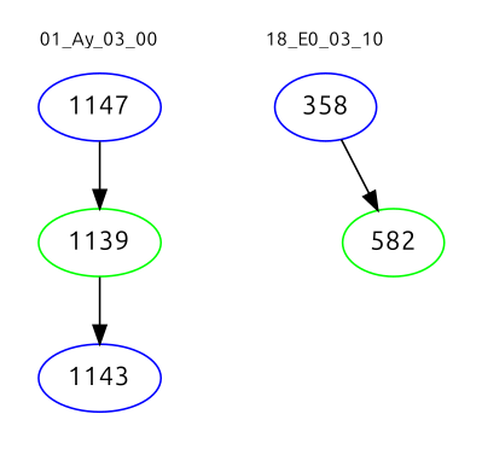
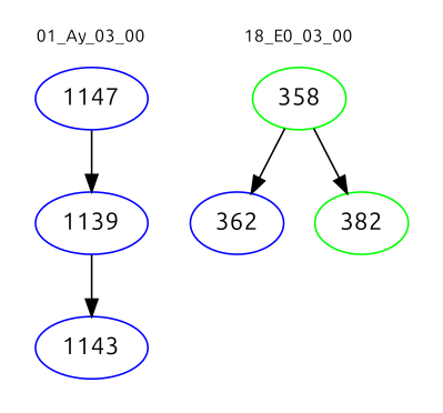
  digraph {
    fontname=Ubuntu
    node [color=green fontname=Ubuntu]
    edge [color=black fontname=Ubuntu]
-   n1 [label=1139]
+   n1 [color=blue label=1139]
    n2 [color=blue label=1143]
    n3 [color=blue label=1147]
-   n4 [color=blue label=358]
-   n6 [label=582]
+   n4 [label=358]
+   n5 [color=blue label=362]
+   n6 [label=382]
    subgraph cluster_1 {
      color=white
      fontsize=10
      label="01_Ay_03_00"
      n1
      n2
      n3
    }
    subgraph cluster_2 {
      color=white
      fontsize=10
-     label="18_E0_03_10"
+     label="18_E0_03_00"
      n4
+     n5
      n6
    }
    n1 -> n2
    n3 -> n1
+   n4 -> n5
    n4 -> n6
  }
